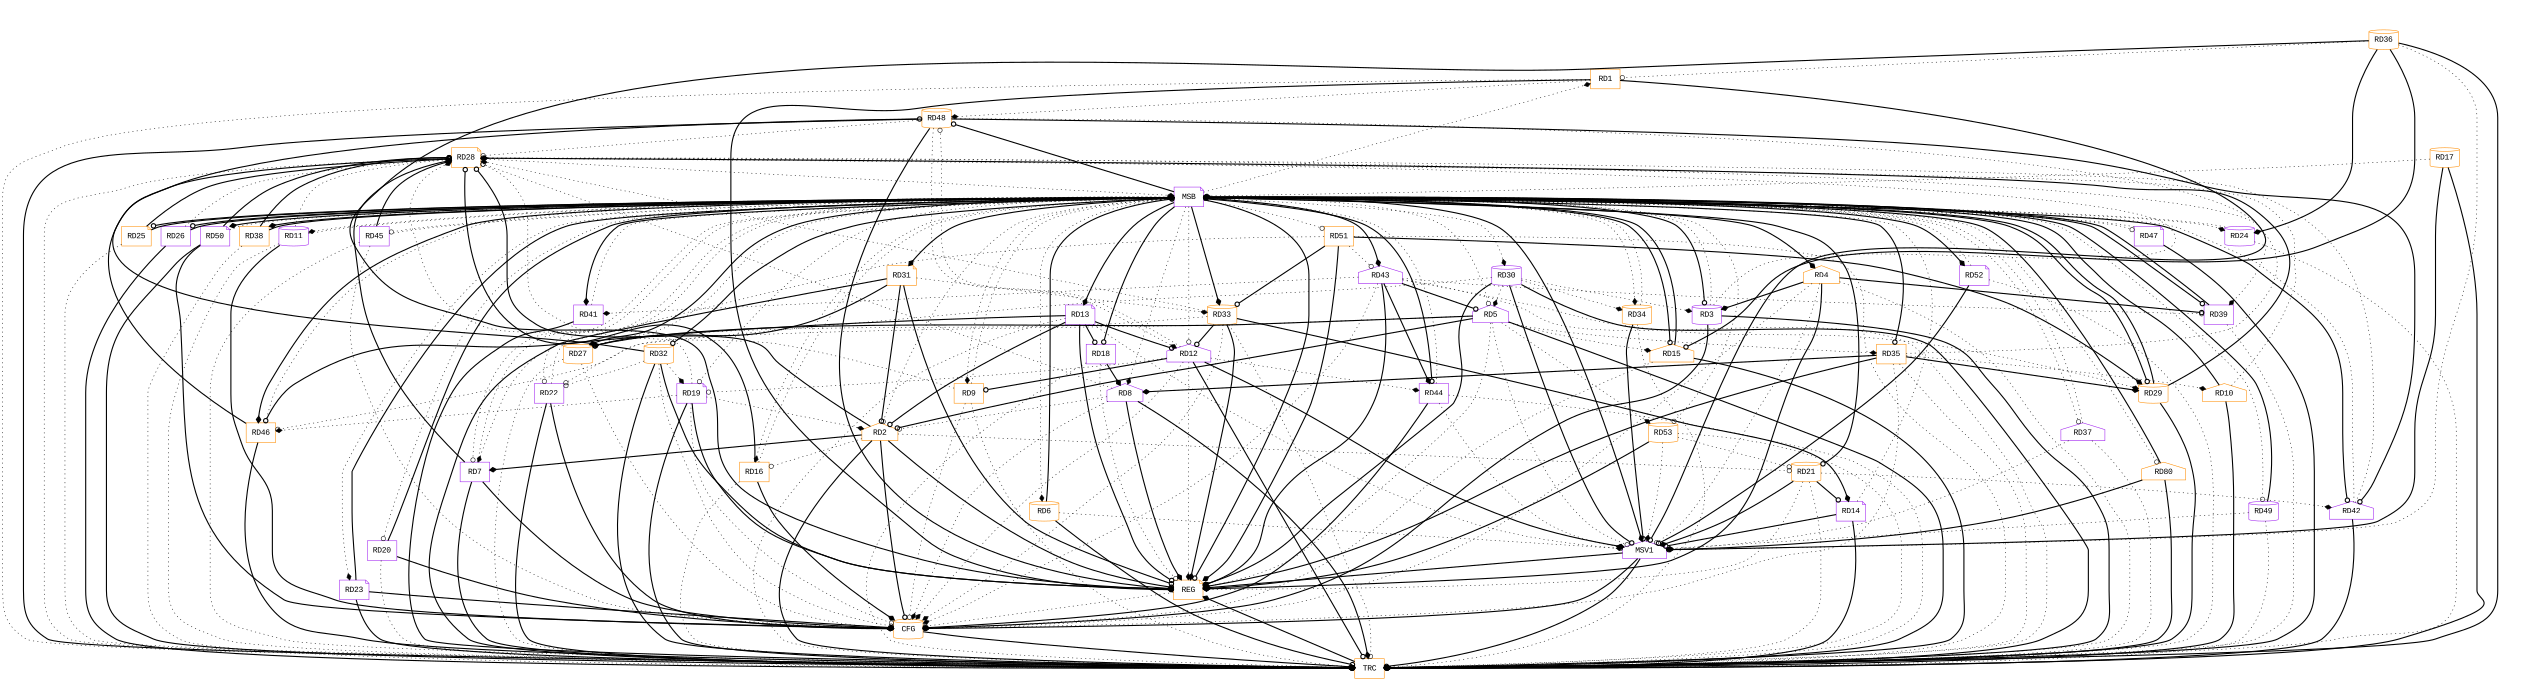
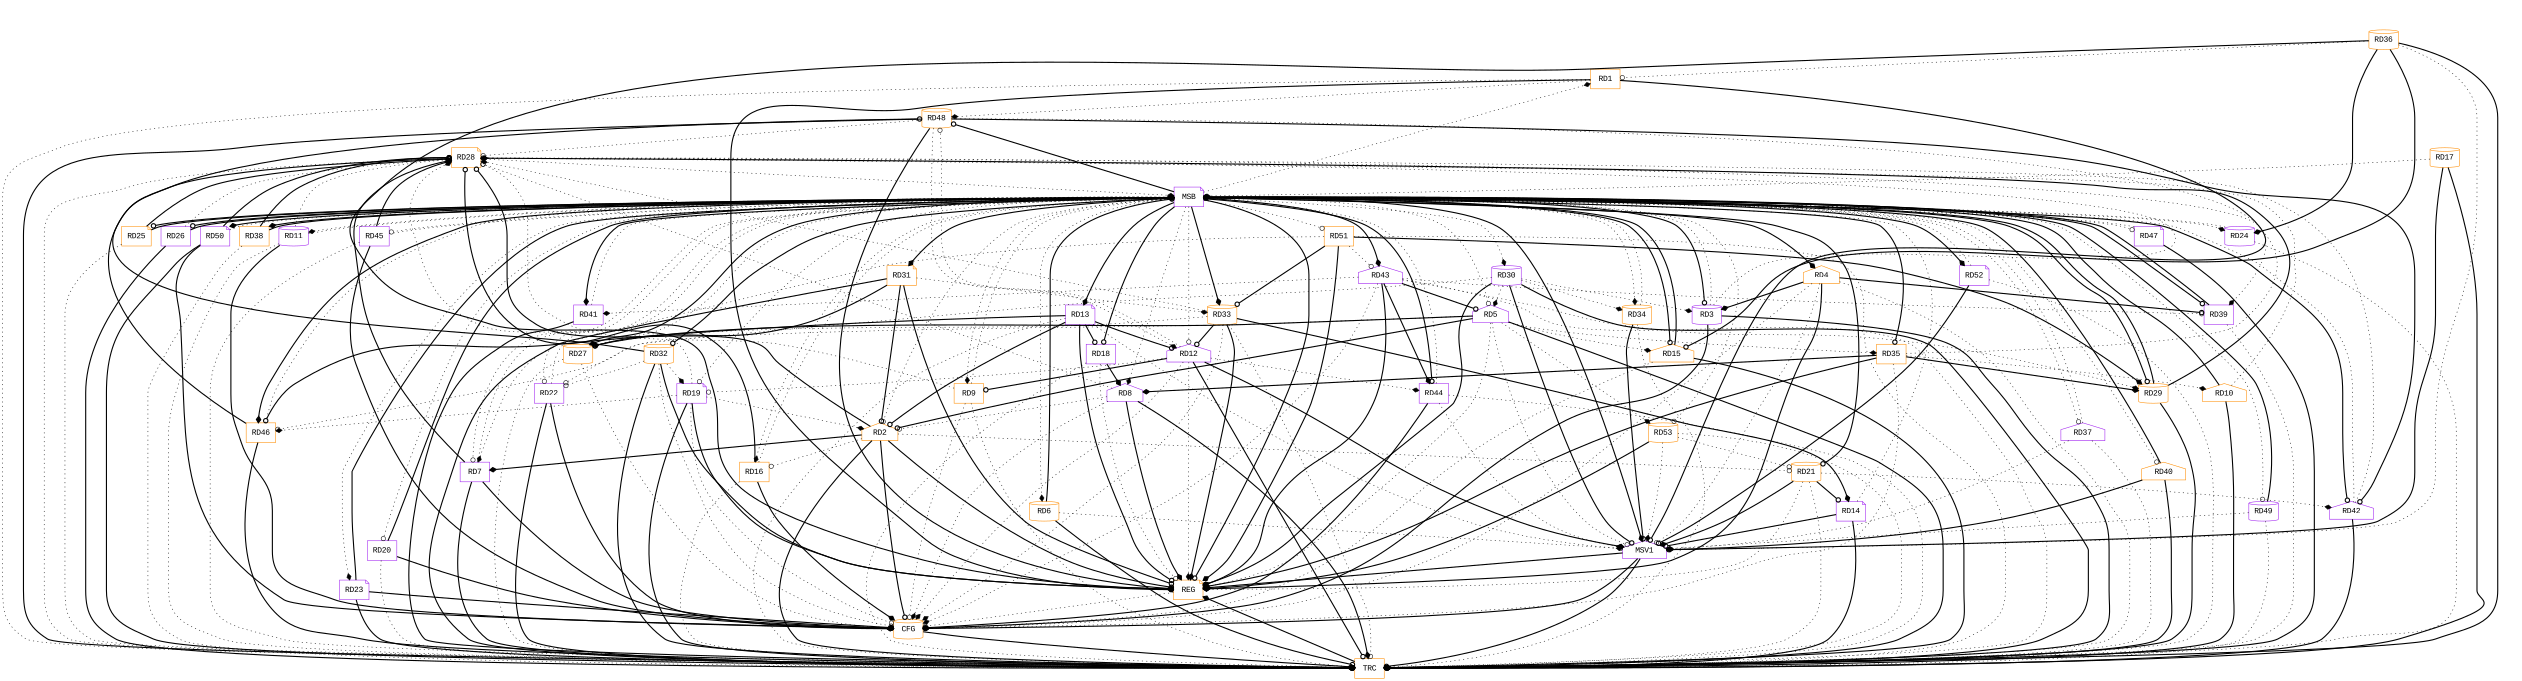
  strict digraph {
    fontname="Liberation Mono"
    node [color=darkorange fontname="Liberation Mono" shape=box]
    edge [arrowhead=diamond fontname="Liberation Mono" style=dotted]
    n1 [label=RD1]
    n2 [label=RD48 shape=cylinder]
    n3 [label=REG shape=note]
    n4 [label=TRC]
    n5 [color=purple label=MSV1 shape=house]
    n6 [label=RD28 shape=note]
    n7 [color=purple label=RD39]
    n8 [color=purple label=RD12 shape=house]
    n9 [color=purple label=RD42 shape=house]
    n10 [label=CFG shape=cylinder]
    n11 [label=RD2 shape=house]
    n12 [color=purple label=RD7]
    n13 [label=RD16]
    n14 [label=RD21 shape=cylinder]
    n15 [color=purple label=MSB shape=note]
    n16 [color=purple label=RD14 shape=note]
    n17 [color=purple label=RD3 shape=cylinder]
    n18 [label=RD4 shape=house]
    n19 [color=purple label=RD5 shape=house]
    n20 [label=RD15 shape=house]
    n21 [label=RD27 shape=cylinder]
    n22 [label=RD35]
    n23 [label=RD46]
    n24 [label=RD53 shape=cylinder]
    n25 [label=RD6 shape=cylinder]
    n26 [color=purple label=RD8 shape=house]
    n27 [label=RD9]
    n28 [color=purple label=RD11 shape=cylinder]
    n29 [color=purple label=RD19 shape=note]
    n30 [color=purple label=RD44]
    n31 [color=purple label=RD13 shape=note]
    n32 [color=purple label=RD18]
    n33 [color=purple label=RD20]
    n34 [color=purple label=RD22]
    n35 [color=purple label=RD23 shape=note]
    n36 [color=purple label=RD24 shape=cylinder]
    n37 [label=RD25 shape=note]
    n38 [color=purple label=RD26]
    n39 [label=RD29 shape=cylinder]
    n40 [color=purple label=RD30 shape=cylinder]
    n41 [label=RD34 shape=cylinder]
    n42 [label=RD31 shape=note]
    n43 [label=RD33 shape=cylinder]
    n44 [label=RD32 shape=cylinder]
    n45 [color=purple label=RD37 shape=house]
    n46 [label=RD38]
-   n47 [label=RD80 shape=house]
+   n47 [label=RD40 shape=house]
    n48 [color=purple label=RD41]
    n49 [color=purple label=RD43 shape=house]
    n50 [color=purple label=RD45]
    n51 [color=purple label=RD47 shape=note]
    n52 [color=purple label=RD49 shape=cylinder]
    n53 [color=purple label=RD50 shape=note]
    n54 [label=RD51]
    n55 [color=purple label=RD52 shape=note]
    n56 [label=RD10 shape=house]
    n57 [label=RD17 shape=cylinder]
    n58 [label=RD36 shape=cylinder]
    n1 -> n2
    n1 -> n3 [arrowhead=odot style=bold]
    n1 -> n4
    n1 -> n5 [arrowhead=odot style=bold]
    n2 -> n3 [arrowhead=odot style=bold]
    n2 -> n4 [arrowhead=odot style=bold]
    n2 -> n6 [arrowhead=odot]
    n2 -> n7
    n2 -> n8
    n2 -> n9 [arrowhead=odot style=bold]
    n3 -> n10 [arrowhead=odot]
    n4 -> n3 [style=bold]
    n5 -> n3 [style=bold]
    n5 -> n4 [arrowhead=odot style=bold]
    n5 -> n10 [arrowhead=odot style=bold]
    n6 -> n4 [arrowhead=odot]
    n6 -> n15
    n7 -> n4
    n7 -> n15 [arrowhead=odot style=bold]
    n8 -> n2 [arrowhead=odot]
    n8 -> n3
    n8 -> n4 [arrowhead=odot style=bold]
    n8 -> n5 [style=bold]
    n8 -> n10
    n8 -> n27 [arrowhead=odot style=bold]
    n8 -> n29 [arrowhead=odot]
    n8 -> n30
    n9 -> n4 [style=bold]
    n9 -> n6 [arrowhead=odot]
    n9 -> n15
    n10 -> n4 [style=bold]
    n11 -> n3 [arrowhead=odot style=bold]
    n11 -> n4 [style=bold]
    n11 -> n6 [arrowhead=odot style=bold]
    n11 -> n10 [arrowhead=odot style=bold]
    n11 -> n12 [style=bold]
    n11 -> n13 [arrowhead=odot]
    n11 -> n14 [arrowhead=odot]
    n12 -> n4 [arrowhead=odot style=bold]
    n12 -> n6 [arrowhead=odot style=bold]
    n12 -> n10 [arrowhead=odot style=bold]
    n12 -> n15
    n13 -> n4
    n13 -> n6 [arrowhead=odot style=bold]
    n13 -> n10 [style=bold]
    n13 -> n15 [arrowhead=odot]
    n14 -> n3
    n14 -> n4
    n14 -> n5 [style=bold]
    n14 -> n9
    n14 -> n16 [arrowhead=odot style=bold]
    n15 -> n1
    n15 -> n2 [arrowhead=odot style=bold]
    n15 -> n3 [arrowhead=odot style=bold]
    n15 -> n5 [style=bold]
    n15 -> n7 [arrowhead=odot style=bold]
    n15 -> n8 [arrowhead=odot]
    n15 -> n9 [arrowhead=odot style=bold]
    n15 -> n11 [arrowhead=odot]
    n15 -> n12 [arrowhead=odot]
    n15 -> n13
    n15 -> n14 [arrowhead=odot style=bold]
    n15 -> n17 [arrowhead=odot style=bold]
    n15 -> n18 [style=bold]
    n15 -> n19 [arrowhead=odot]
    n15 -> n20 [arrowhead=odot style=bold]
    n15 -> n21 [style=bold]
    n15 -> n22 [arrowhead=odot style=bold]
    n15 -> n23 [style=bold]
    n15 -> n24 [arrowhead=odot]
    n15 -> n25
    n15 -> n26
    n15 -> n27
    n15 -> n28
    n15 -> n29 [arrowhead=odot]
    n15 -> n30 [arrowhead=odot style=bold]
    n15 -> n31 [style=bold]
    n15 -> n32 [arrowhead=odot style=bold]
    n15 -> n33 [arrowhead=odot]
    n15 -> n34 [arrowhead=odot]
    n15 -> n35
    n15 -> n36
    n15 -> n37 [arrowhead=odot style=bold]
    n15 -> n38 [arrowhead=odot style=bold]
    n15 -> n39 [arrowhead=odot style=bold]
    n15 -> n40
    n15 -> n41
    n15 -> n42 [style=bold]
    n15 -> n43 [style=bold]
    n15 -> n44 [arrowhead=odot style=bold]
    n15 -> n45 [arrowhead=odot]
    n15 -> n46 [style=bold]
    n15 -> n47 [arrowhead=odot]
    n15 -> n48 [style=bold]
    n15 -> n49 [style=bold]
    n15 -> n50 [arrowhead=odot]
    n15 -> n51 [arrowhead=odot]
    n15 -> n52 [arrowhead=odot]
    n15 -> n53 [style=bold]
    n15 -> n54 [arrowhead=odot]
    n15 -> n55 [style=bold]
    n16 -> n4 [arrowhead=odot style=bold]
    n16 -> n5 [arrowhead=odot style=bold]
    n16 -> n15
    n17 -> n4 [style=bold]
    n17 -> n6 [arrowhead=odot]
    n17 -> n10 [style=bold]
    n17 -> n15
    n18 -> n3 [style=bold]
    n18 -> n4 [arrowhead=odot]
    n18 -> n5 [arrowhead=odot]
    n18 -> n7 [arrowhead=odot style=bold]
    n18 -> n10 [arrowhead=odot]
    n18 -> n17 [style=bold]
    n19 -> n3
    n19 -> n4 [style=bold]
    n19 -> n5 [arrowhead=odot]
    n19 -> n11 [arrowhead=odot style=bold]
    n19 -> n20
    n19 -> n21 [arrowhead=odot style=bold]
    n19 -> n22
    n19 -> n23 [arrowhead=odot]
    n19 -> n24
    n20 -> n4 [arrowhead=odot style=bold]
    n20 -> n10
    n20 -> n15 [arrowhead=odot style=bold]
    n21 -> n4 [arrowhead=odot]
    n21 -> n10
    n21 -> n15
    n22 -> n3 [style=bold]
-   n22 -> n4 [arrowhead=odot]
    n22 -> n6
    n22 -> n10
    n22 -> n26 [style=bold]
    n22 -> n39 [style=bold]
    n22 -> n56
    n23 -> n4 [style=bold]
    n23 -> n6 [arrowhead=odot style=bold]
    n23 -> n15 [arrowhead=odot]
    n24 -> n3 [style=bold]
    n24 -> n4
    n24 -> n5
    n24 -> n14 [arrowhead=odot]
    n25 -> n4 [arrowhead=odot style=bold]
    n25 -> n5
    n25 -> n15 [arrowhead=odot style=bold]
    n26 -> n3 [style=bold]
    n26 -> n4 [style=bold]
    n26 -> n6 [arrowhead=odot]
    n26 -> n10
    n26 -> n11 [arrowhead=odot]
    n27 -> n4
    n27 -> n6 [arrowhead=odot]
    n27 -> n10 [arrowhead=odot]
    n27 -> n15 [arrowhead=odot]
    n28 -> n4 [arrowhead=odot]
    n28 -> n6
    n28 -> n10 [style=bold]
    n28 -> n15
    n29 -> n3 [style=bold]
    n29 -> n4 [style=bold]
    n29 -> n6
    n29 -> n10 [arrowhead=odot]
    n29 -> n11
    n29 -> n23
    n30 -> n4 [arrowhead=odot]
    n30 -> n5
    n30 -> n10 [arrowhead=odot style=bold]
    n30 -> n15 [arrowhead=odot]
    n31 -> n3 [arrowhead=odot style=bold]
    n31 -> n4 [arrowhead=odot]
    n31 -> n5 [arrowhead=odot]
    n31 -> n8 [arrowhead=odot style=bold]
    n31 -> n11 [arrowhead=odot style=bold]
    n31 -> n23 [arrowhead=odot style=bold]
    n31 -> n32 [arrowhead=odot style=bold]
    n32 -> n3 [arrowhead=odot]
    n32 -> n4 [arrowhead=odot]
    n32 -> n26 [style=bold]
    n33 -> n4
    n33 -> n10 [style=bold]
    n33 -> n15 [style=bold]
    n34 -> n4 [style=bold]
    n34 -> n10 [style=bold]
    n34 -> n15
    n35 -> n4 [arrowhead=odot style=bold]
    n35 -> n10 [arrowhead=odot style=bold]
    n35 -> n15 [style=bold]
    n36 -> n4 [arrowhead=odot]
    n36 -> n15 [arrowhead=odot]
    n37 -> n4
    n37 -> n6 [arrowhead=odot style=bold]
    n37 -> n15 [arrowhead=odot style=bold]
    n38 -> n4 [style=bold]
    n38 -> n6 [arrowhead=odot]
    n38 -> n15 [style=bold]
    n39 -> n4 [arrowhead=odot style=bold]
    n39 -> n6 [style=bold]
    n39 -> n15 [arrowhead=odot style=bold]
    n40 -> n3 [style=bold]
    n40 -> n4 [style=bold]
    n40 -> n5 [arrowhead=odot style=bold]
    n40 -> n17
    n40 -> n19
    n40 -> n34 [arrowhead=odot]
    n40 -> n41
    n41 -> n4 [arrowhead=odot]
    n41 -> n5 [arrowhead=odot style=bold]
    n41 -> n15 [arrowhead=odot]
    n42 -> n3 [arrowhead=odot style=bold]
    n42 -> n4 [style=bold]
    n42 -> n11 [arrowhead=odot style=bold]
    n42 -> n21 [arrowhead=odot style=bold]
    n42 -> n43
    n43 -> n3 [style=bold]
    n43 -> n4 [arrowhead=odot]
    n43 -> n6
    n43 -> n8 [arrowhead=odot style=bold]
    n43 -> n10
    n43 -> n16 [style=bold]
    n43 -> n21
    n44 -> n2 [arrowhead=odot style=bold]
    n44 -> n3 [arrowhead=odot style=bold]
    n44 -> n4 [style=bold]
    n44 -> n10 [arrowhead=odot]
    n44 -> n29
    n44 -> n34 [arrowhead=odot]
    n45 -> n4 [arrowhead=odot]
    n45 -> n5
    n45 -> n15
    n46 -> n4 [arrowhead=odot]
    n46 -> n6 [arrowhead=odot style=bold]
    n46 -> n15 [style=bold]
    n47 -> n4 [style=bold]
    n47 -> n5 [arrowhead=odot style=bold]
    n47 -> n15 [arrowhead=odot style=bold]
    n48 -> n4 [arrowhead=odot style=bold]
    n48 -> n15 [arrowhead=odot]
    n49 -> n3 [arrowhead=odot style=bold]
    n49 -> n4 [arrowhead=odot]
    n49 -> n7 [arrowhead=odot]
    n49 -> n10
    n49 -> n19 [arrowhead=odot style=bold]
    n49 -> n30 [style=bold]
    n49 -> n39
    n49 -> n48
    n50 -> n4
    n50 -> n6 [style=bold]
-   n50 -> n10 [arrowhead=odot]
+   n50 -> n10 [arrowhead=odot style=bold]
    n50 -> n15
    n51 -> n4 [style=bold]
    n51 -> n15 [arrowhead=odot]
    n52 -> n4
    n52 -> n5
    n52 -> n15 [arrowhead=odot style=bold]
    n53 -> n4 [arrowhead=odot style=bold]
    n53 -> n6 [arrowhead=odot style=bold]
    n53 -> n10 [style=bold]
    n53 -> n15
    n54 -> n3 [style=bold]
    n54 -> n4 [arrowhead=odot]
    n54 -> n12
    n54 -> n39 [style=bold]
    n54 -> n43 [arrowhead=odot style=bold]
    n54 -> n49 [arrowhead=odot]
    n55 -> n4
    n55 -> n5 [arrowhead=odot style=bold]
    n55 -> n15
    n56 -> n4 [style=bold]
    n56 -> n6
    n56 -> n15 [style=bold]
    n57 -> n4 [style=bold]
    n57 -> n5 [style=bold]
    n57 -> n15
    n58 -> n1 [arrowhead=odot]
    n58 -> n3 [arrowhead=odot style=bold]
    n58 -> n4 [style=bold]
    n58 -> n5
    n58 -> n20 [arrowhead=odot style=bold]
    n58 -> n36 [style=bold]
  }
